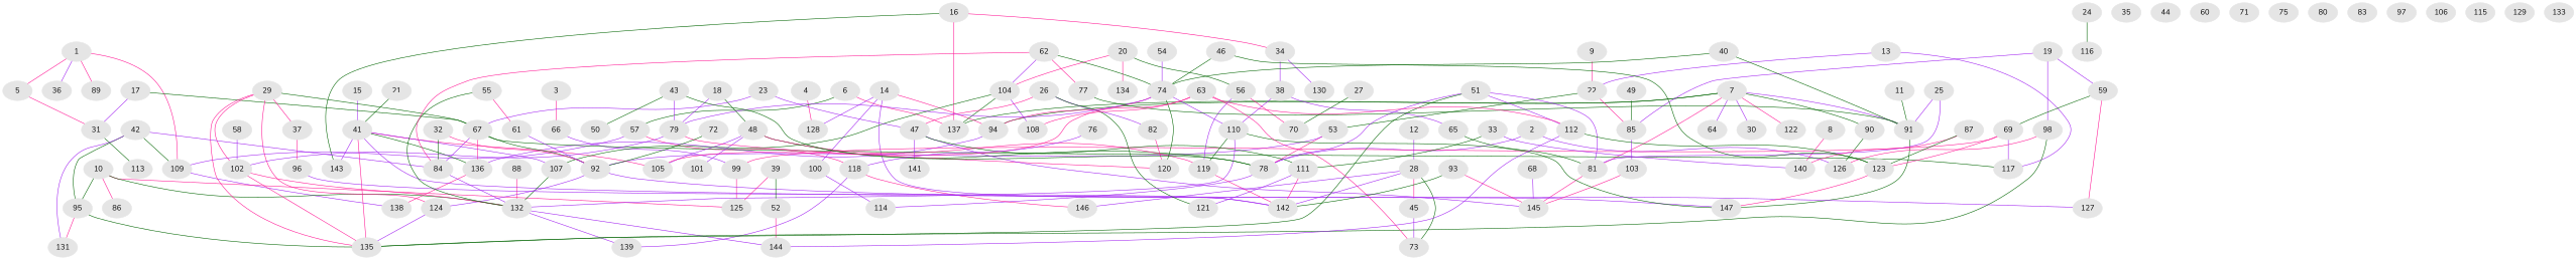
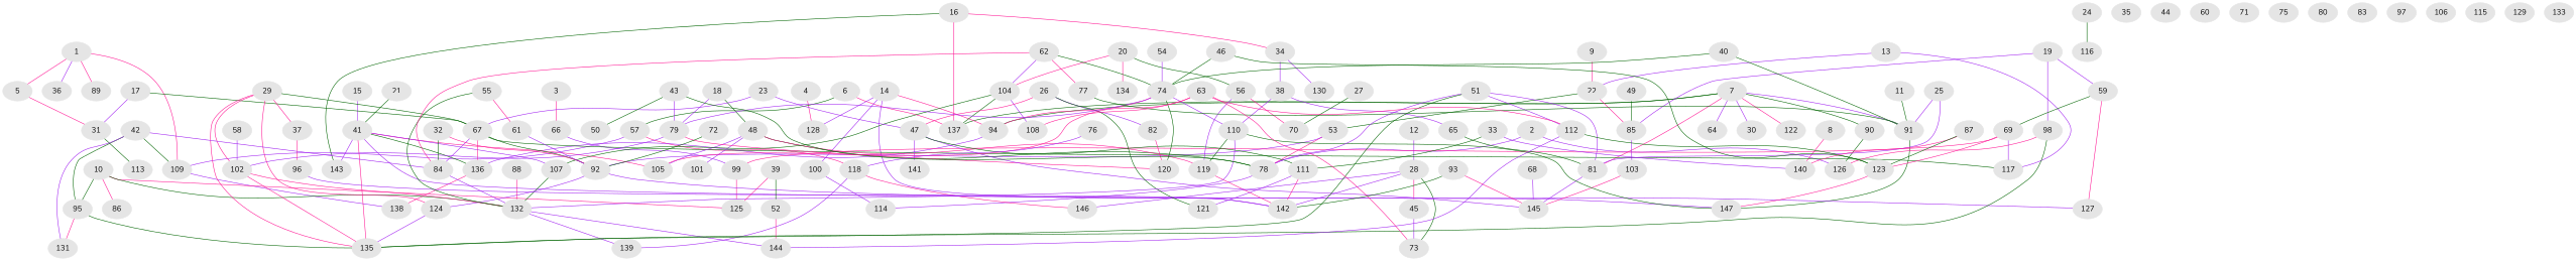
  graph {
    fontname=Nunito
    node [color=gray90 fontname=Nunito style=filled]
    edge [color=purple fontname=Nunito]
    1
    5
    36
    89
    109
    31
    138
    2
    78
    126
    114
    3
    66
    99
    4
    128
    113
    6
    57
    137
    118
    7
    30
    64
    81
    90
    91
    94
    122
    145
    147
    136
    8
    140
    9
    22
    85
    53
    10
    86
    95
    125
    132
    135
    131
    144
    139
    11
    12
    28
    142
    45
    73
    146
    13
    117
    14
    100
    15
    41
    143
    105
    107
    16
    34
    38
    130
    17
    67
    84
    92
    18
    48
    79
    101
    119
    102
    120
    19
    59
    98
    69
    127
    103
    20
    56
    104
    134
    70
    108
    21
    23
    47
    111
    141
    24
    116
    25
    26
    82
    121
    27
    72
    29
    37
    124
    96
    32
    33
    65
    110
    35
    39
    52
    40
    74
    42
    43
    50
    44
    46
    123
    49
    51
    112
    54
    55
    61
    58
    60
    62
    77
    63
    68
    71
    75
    76
    80
    83
    87
    88
    93
    97
    106
    115
    129
    133
    1 -- 5 [color=deeppink]
    1 -- 36
    1 -- 89 [color=deeppink]
    1 -- 109 [color=deeppink]
    5 -- 31 [color=deeppink]
    109 -- 138
    31 -- 113 [color=darkgreen]
    2 -- 78
    2 -- 126
    78 -- 114
    3 -- 66 [color=deeppink]
    66 -- 99
    99 -- 125 [color=deeppink]
    4 -- 128 [color=deeppink]
    6 -- 57 [color=darkgreen]
    6 -- 137 [color=deeppink]
    57 -- 109
    57 -- 118 [color=deeppink]
    118 -- 139
    118 -- 146 [color=deeppink]
    7 -- 137 [color=darkgreen]
    7 -- 30
    7 -- 64
    7 -- 81 [color=deeppink]
    7 -- 90 [color=darkgreen]
    7 -- 91
    7 -- 94 [color=darkgreen]
    7 -- 122 [color=deeppink]
-   81 -- 145 [color=deeppink]
+   81 -- 145
    90 -- 126 [color=darkgreen]
    91 -- 147 [color=darkgreen]
    94 -- 136
    136 -- 138 [color=deeppink]
    8 -- 140 [color=deeppink]
    9 -- 22 [color=deeppink]
    22 -- 85 [color=deeppink]
    22 -- 53 [color=darkgreen]
    85 -- 103
    53 -- 78 [color=deeppink]
    53 -- 92
    10 -- 86 [color=deeppink]
    10 -- 95 [color=darkgreen]
    10 -- 125 [color=deeppink]
    10 -- 132 [color=darkgreen]
    95 -- 135 [color=darkgreen]
    95 -- 131 [color=deeppink]
    132 -- 144
    132 -- 139
    11 -- 91 [color=darkgreen]
    12 -- 28
    28 -- 142
    28 -- 45 [color=deeppink]
    28 -- 73 [color=darkgreen]
    28 -- 146
    45 -- 73
    13 -- 22
    13 -- 117
    14 -- 128
    14 -- 94 [color=deeppink]
    14 -- 142
    14 -- 100
    100 -- 114
    15 -- 41
    41 -- 147
    41 -- 136 [color=darkgreen]
    41 -- 135 [color=deeppink]
    41 -- 143
    41 -- 105 [color=deeppink]
    41 -- 107
    107 -- 132 [color=darkgreen]
    16 -- 137 [color=deeppink]
    16 -- 143 [color=darkgreen]
    16 -- 34 [color=deeppink]
    34 -- 38
    34 -- 130
    38 -- 65
    38 -- 110
    17 -- 31
    17 -- 67 [color=darkgreen]
    67 -- 136 [color=deeppink]
    67 -- 117 [color=darkgreen]
    67 -- 84
    67 -- 92 [color=darkgreen]
    84 -- 132
    92 -- 127
    92 -- 124
    18 -- 48 [color=darkgreen]
    18 -- 79
    48 -- 78 [color=darkgreen]
    48 -- 105
    48 -- 101
    48 -- 119 [color=deeppink]
    79 -- 102
    79 -- 120 [color=deeppink]
    119 -- 142 [color=deeppink]
    102 -- 132 [color=deeppink]
    102 -- 135 [color=deeppink]
    19 -- 85
    19 -- 59
    19 -- 98
    59 -- 69 [color=darkgreen]
    59 -- 127 [color=deeppink]
    98 -- 126 [color=deeppink]
    98 -- 135 [color=darkgreen]
    69 -- 99 [color=deeppink]
    69 -- 117
    69 -- 123 [color=deeppink]
    103 -- 145 [color=deeppink]
    20 -- 56 [color=darkgreen]
    20 -- 104 [color=deeppink]
    20 -- 134 [color=deeppink]
    56 -- 119
    56 -- 70 [color=deeppink]
    104 -- 137 [color=darkgreen]
    104 -- 107 [color=darkgreen]
    104 -- 108
    21 -- 41 [color=darkgreen]
    23 -- 67
    23 -- 47
    47 -- 145
    47 -- 111 [color=darkgreen]
    47 -- 141
    111 -- 142 [color=deeppink]
    111 -- 121
    24 -- 116 [color=darkgreen]
    25 -- 81
    25 -- 91
    26 -- 47 [color=deeppink]
    26 -- 82
    26 -- 121 [color=darkgreen]
    82 -- 120 [color=deeppink]
    27 -- 70 [color=darkgreen]
    72 -- 92 [color=darkgreen]
    29 -- 135 [color=deeppink]
    29 -- 67 [color=darkgreen]
    29 -- 102 [color=deeppink]
    29 -- 37 [color=deeppink]
    29 -- 124 [color=deeppink]
    37 -- 96 [color=deeppink]
    124 -- 135
    96 -- 142
    32 -- 84 [color=darkgreen]
    32 -- 92 [color=deeppink]
    33 -- 140
    33 -- 111 [color=darkgreen]
    65 -- 81 [color=darkgreen]
    110 -- 147 [color=darkgreen]
    110 -- 132
    110 -- 119 [color=darkgreen]
    39 -- 125 [color=deeppink]
    39 -- 52 [color=darkgreen]
    52 -- 144 [color=deeppink]
    40 -- 91 [color=darkgreen]
    40 -- 74 [color=darkgreen]
    74 -- 94 [color=deeppink]
    74 -- 79
    74 -- 120 [color=darkgreen]
    74 -- 110
    42 -- 109 [color=darkgreen]
    42 -- 95 [color=darkgreen]
    42 -- 131
    42 -- 84
    43 -- 78 [color=darkgreen]
    43 -- 79
    43 -- 50 [color=darkgreen]
    46 -- 74 [color=darkgreen]
    46 -- 123 [color=darkgreen]
    123 -- 147 [color=deeppink]
    49 -- 85 [color=darkgreen]
    51 -- 78
    51 -- 81
    51 -- 135 [color=darkgreen]
    51 -- 112
    112 -- 144
    112 -- 123 [color=darkgreen]
    54 -- 74
    55 -- 132 [color=darkgreen]
    55 -- 61 [color=deeppink]
    61 -- 92
    58 -- 102
    62 -- 84 [color=deeppink]
    62 -- 104
    62 -- 74 [color=darkgreen]
    62 -- 77 [color=deeppink]
    77 -- 91 [color=darkgreen]
    63 -- 73 [color=deeppink]
    63 -- 105 [color=deeppink]
    63 -- 108 [color=deeppink]
    63 -- 112 [color=deeppink]
    68 -- 145
    76 -- 118
    87 -- 140 [color=deeppink]
    87 -- 123 [color=darkgreen]
    88 -- 132 [color=deeppink]
    93 -- 145 [color=deeppink]
    93 -- 142 [color=darkgreen]
  }
